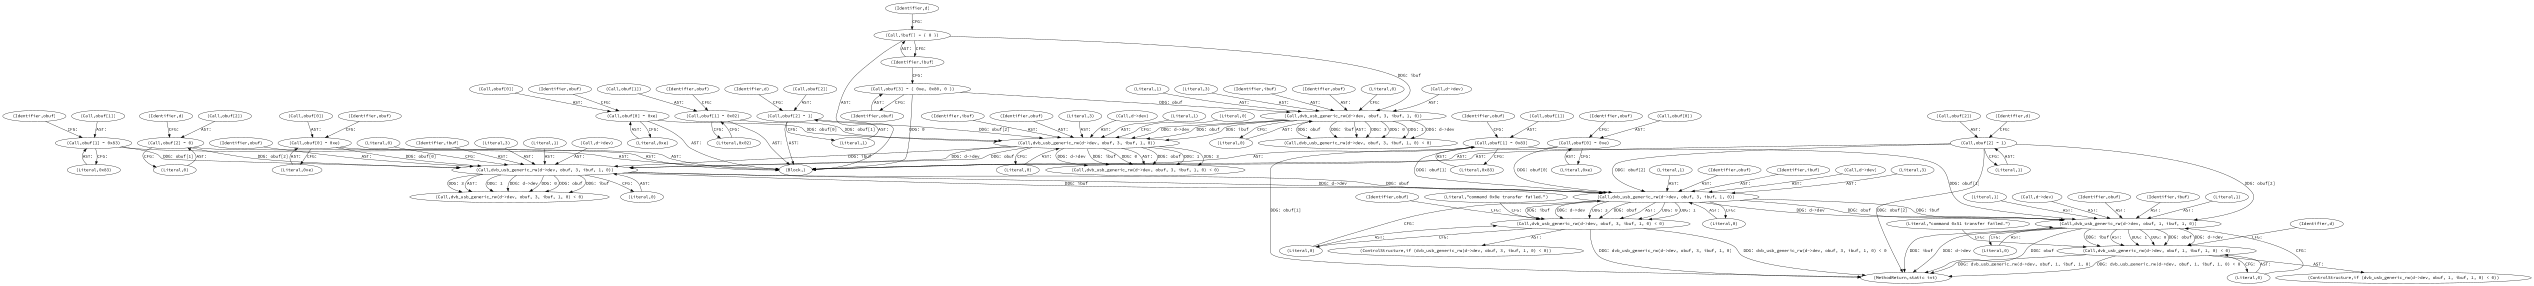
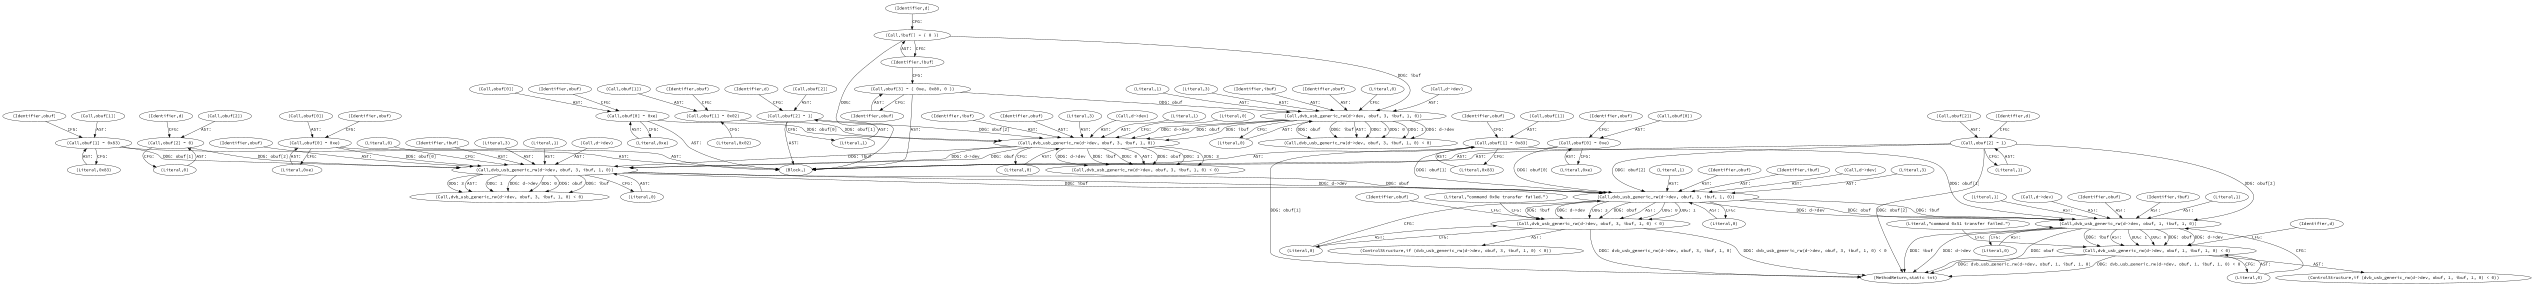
  digraph {
    fontname="Source Code Pro"
    node [fontname="Source Code Pro"]
    edge [fontname="Source Code Pro"]
    n1 [label="(Call,dvb_usb_generic_rw(d->dev, obuf, 3, ibuf, 1, 0))"]
    n2 [label="(Call,dvb_usb_generic_rw(d->dev, obuf, 3, ibuf, 1, 0) < 0)"]
    n3 [label="(Call,dvb_usb_generic_rw(d->dev, obuf, 1, ibuf, 1, 0))"]
    n4 [label="(Literal,0)"]
    n5 [label="(MethodReturn,static int)"]
    n6 [label="(ControlStructure,if (dvb_usb_generic_rw(d->dev, obuf, 3, ibuf, 1, 0) < 0))"]
    n7 [label="(Literal,0)"]
    n8 [label="(Call,dvb_usb_generic_rw(d->dev, obuf, 1, ibuf, 1, 0) < 0)"]
    n9 [label="(Literal,0)"]
    n10 [label="(Call,dvb_usb_generic_rw(d->dev, obuf, 3, ibuf, 1, 0))"]
    n11 [label="(Call,dvb_usb_generic_rw(d->dev, obuf, 3, ibuf, 1, 0) < 0)"]
    n12 [label="(Literal,0)"]
    n13 [label="(Call,dvb_usb_generic_rw(d->dev, obuf, 3, ibuf, 1, 0))"]
    n14 [label="(Literal,0)"]
    n15 [label="(Call,dvb_usb_generic_rw(d->dev, obuf, 3, ibuf, 1, 0) < 0)"]
    n16 [label="(Call,dvb_usb_generic_rw(d->dev, obuf, 3, ibuf, 1, 0))"]
    n17 [label="(Literal,0)"]
    n18 [label="(Call,dvb_usb_generic_rw(d->dev, obuf, 3, ibuf, 1, 0) < 0)"]
    n19 [label="(Call,obuf[3] = { 0xe, 0x80, 0 })"]
    n20 [label="(Identifier,obuf)"]
    n21 [label="(Block,)"]
    n22 [label="(Call,ibuf[] = { 0 })"]
    n23 [label="(Identifier,ibuf)"]
    n24 [label="(Call,obuf[0] = 0xe)"]
    n25 [label="(Literal,0xe)"]
    n26 [label="(Call,obuf[1] = 0x02)"]
    n27 [label="(Literal,0x02)"]
    n28 [label="(Call,obuf[2] = 1)"]
    n29 [label="(Literal,1)"]
    n30 [label="(Call,obuf[1] = 0x83)"]
    n31 [label="(Literal,0x83)"]
    n32 [label="(Call,obuf[2] = 0)"]
    n33 [label="(Literal,0)"]
    n34 [label="(Call,obuf[0] = 0xe)"]
    n35 [label="(Literal,0xe)"]
    n36 [label="(Call,obuf[2] = 1)"]
    n37 [label="(Literal,1)"]
    n38 [label="(Call,obuf[1] = 0x83)"]
    n39 [label="(Literal,0x83)"]
    n40 [label="(Call,obuf[0] = 0xe)"]
    n41 [label="(Literal,0xe)"]
    n42 [label="(Literal,0)"]
    n43 [label="(ControlStructure,if (dvb_usb_generic_rw(d->dev, obuf, 1, ibuf, 1, 0) < 0))"]
    n44 [label="(Identifier,obuf)"]
    n45 [label="(Identifier,obuf)"]
    n46 [label="(Literal,0)"]
    n47 [label="(Identifier,d)"]
    n48 [label="(Identifier,d)"]
    n49 [label="(Call,obuf[0])"]
    n50 [label="(Identifier,ibuf)"]
    n51 [label="(Call,d->dev)"]
    n52 [label="(Literal,3)"]
    n53 [label="(Call,obuf[1])"]
    n54 [label="(Identifier,obuf)"]
    n55 [label="(Call,obuf[2])"]
    n56 [label="(Literal,1)"]
    n57 [label="(Call,d->dev)"]
    n58 [label="(Literal,1)"]
    n59 [label="(Call,obuf[1])"]
    n60 [label="(Literal,3)"]
    n61 [label="(Identifier,obuf)"]
    n62 [label="(Literal,1)"]
    n63 [label="(Call,obuf[2])"]
    n64 [label="(Call,d->dev)"]
    n65 [label="(Literal,1)"]
    n66 [label="(Literal,3)"]
    n67 [label="(Identifier,obuf)"]
    n68 [label="(Identifier,obuf)"]
    n69 [label="(Identifier,ibuf)"]
    n70 [label="(Identifier,d)"]
    n71 [label="(Identifier,obuf)"]
    n72 [label="(Identifier,d)"]
    n73 [label="(Identifier,ibuf)"]
    n74 [label="(Call,obuf[2])"]
    n75 [label="(Identifier,d)"]
    n76 [label="(Literal,\"command 0x0e transfer failed.\")"]
    n77 [label="(Literal,0)"]
    n78 [label="(Identifier,ibuf)"]
    n79 [label="(Identifier,ibuf)"]
    n80 [label="(Identifier,obuf)"]
    n81 [label="(Call,obuf[0])"]
    n82 [label="(Identifier,obuf)"]
    n83 [label="(Identifier,obuf)"]
    n84 [label="(Identifier,obuf)"]
    n85 [label="(Call,obuf[1])"]
    n86 [label="(Literal,\"command 0x51 transfer failed.\")"]
    n87 [label="(Call,obuf[0])"]
    n88 [label="(Call,d->dev)"]
    n89 [label="(Literal,1)"]
    n90 [label="(Literal,0)"]
    n91 [label="(Literal,1)"]
    n92 [label="(Identifier,obuf)"]
    n93 [label="(Literal,3)"]
    n94 [label="(Call,d->dev)"]
    n1 -> n2 [label="AST: "]
    n1 -> n2 [label="DDG: 0"]
    n1 -> n2 [label="DDG: 1"]
    n1 -> n2 [label="DDG: ibuf"]
    n1 -> n2 [label="DDG: d->dev"]
    n1 -> n2 [label="DDG: 3"]
    n1 -> n2 [label="DDG: obuf"]
    n1 -> n3 [label="DDG: d->dev"]
    n1 -> n3 [label="DDG: obuf"]
    n1 -> n3 [label="DDG: ibuf"]
    n1 -> n4 [label="CFG: "]
    n2 -> n5 [label="DDG: dvb_usb_generic_rw(d->dev, obuf, 3, ibuf, 1, 0)"]
    n2 -> n5 [label="DDG: dvb_usb_generic_rw(d->dev, obuf, 3, ibuf, 1, 0) < 0"]
    n2 -> n6 [label="AST: "]
    n2 -> n7 [label="CFG: "]
    n3 -> n5 [label="DDG: ibuf"]
    n3 -> n5 [label="DDG: obuf"]
    n3 -> n5 [label="DDG: d->dev"]
    n3 -> n8 [label="AST: "]
    n3 -> n8 [label="DDG: 1"]
    n3 -> n8 [label="DDG: 0"]
    n3 -> n8 [label="DDG: obuf"]
    n3 -> n8 [label="DDG: d->dev"]
    n3 -> n8 [label="DDG: ibuf"]
    n3 -> n9 [label="CFG: "]
    n4 -> n1 [label="AST: "]
    n7 -> n1 [label="CFG: "]
    n7 -> n2 [label="AST: "]
    n8 -> n5 [label="DDG: dvb_usb_generic_rw(d->dev, obuf, 1, ibuf, 1, 0)"]
    n8 -> n5 [label="DDG: dvb_usb_generic_rw(d->dev, obuf, 1, ibuf, 1, 0) < 0"]
    n8 -> n42 [label="CFG: "]
    n8 -> n43 [label="AST: "]
    n9 -> n3 [label="AST: "]
    n10 -> n1 [label="DDG: d->dev"]
    n10 -> n1 [label="DDG: obuf"]
    n10 -> n1 [label="DDG: ibuf"]
    n10 -> n11 [label="AST: "]
    n10 -> n11 [label="DDG: 1"]
    n10 -> n11 [label="DDG: d->dev"]
    n10 -> n11 [label="DDG: 0"]
    n10 -> n11 [label="DDG: obuf"]
    n10 -> n11 [label="DDG: ibuf"]
    n10 -> n11 [label="DDG: 3"]
    n10 -> n12 [label="CFG: "]
    n12 -> n10 [label="AST: "]
    n13 -> n10 [label="DDG: d->dev"]
    n13 -> n10 [label="DDG: obuf"]
    n13 -> n10 [label="DDG: ibuf"]
    n13 -> n14 [label="CFG: "]
    n13 -> n15 [label="AST: "]
    n13 -> n15 [label="DDG: obuf"]
    n13 -> n15 [label="DDG: 1"]
    n13 -> n15 [label="DDG: 3"]
    n13 -> n15 [label="DDG: d->dev"]
    n13 -> n15 [label="DDG: ibuf"]
    n13 -> n15 [label="DDG: 0"]
    n14 -> n13 [label="AST: "]
    n16 -> n13 [label="DDG: d->dev"]
    n16 -> n13 [label="DDG: obuf"]
    n16 -> n13 [label="DDG: ibuf"]
    n16 -> n17 [label="CFG: "]
    n16 -> n18 [label="AST: "]
    n16 -> n18 [label="DDG: 3"]
    n16 -> n18 [label="DDG: 0"]
    n16 -> n18 [label="DDG: 1"]
    n16 -> n18 [label="DDG: d->dev"]
    n16 -> n18 [label="DDG: obuf"]
    n16 -> n18 [label="DDG: ibuf"]
    n17 -> n16 [label="AST: "]
    n19 -> n16 [label="DDG: obuf"]
    n19 -> n20 [label="CFG: "]
-   n19 -> n21 [label="DDG: 0"]
+   n19 -> n21 [label="AST: "]
    n20 -> n19 [label="AST: "]
    n22 -> n16 [label="DDG: ibuf"]
-   n22 -> n21 [label="AST: "]
+   n22 -> n21 [label="DDG: "]
    n22 -> n23 [label="CFG: "]
    n23 -> n19 [label="CFG: "]
    n23 -> n22 [label="AST: "]
    n24 -> n13 [label="DDG: obuf[0]"]
    n24 -> n21 [label="AST: "]
    n24 -> n25 [label="CFG: "]
    n25 -> n24 [label="AST: "]
    n26 -> n13 [label="DDG: obuf[1]"]
-   n26 -> n21 [label="AST: "]
-   n26 -> n27 [label="CFG: "]
    n27 -> n26 [label="CFG: "]
    n28 -> n13 [label="DDG: obuf[2]"]
    n28 -> n21 [label="AST: "]
    n28 -> n29 [label="CFG: "]
    n29 -> n28 [label="AST: "]
    n30 -> n10 [label="DDG: obuf[1]"]
    n30 -> n21 [label="AST: "]
    n30 -> n31 [label="CFG: "]
    n31 -> n30 [label="AST: "]
    n32 -> n10 [label="DDG: obuf[2]"]
-   n32 -> n21 [label="AST: "]
    n32 -> n33 [label="CFG: "]
    n33 -> n32 [label="AST: "]
    n34 -> n10 [label="DDG: obuf[0]"]
    n34 -> n21 [label="AST: "]
    n34 -> n35 [label="CFG: "]
    n35 -> n34 [label="AST: "]
    n36 -> n1 [label="DDG: obuf[2]"]
    n36 -> n3 [label="DDG: obuf[2]"]
    n36 -> n5 [label="DDG: obuf[2]"]
    n36 -> n21 [label="AST: "]
    n36 -> n37 [label="CFG: "]
    n37 -> n36 [label="AST: "]
    n38 -> n1 [label="DDG: obuf[1]"]
    n38 -> n3 [label="DDG: obuf[1]"]
    n38 -> n5 [label="DDG: obuf[1]"]
    n38 -> n21 [label="AST: "]
    n38 -> n39 [label="CFG: "]
    n39 -> n38 [label="AST: "]
    n40 -> n1 [label="DDG: obuf[0]"]
    n40 -> n21 [label="AST: "]
    n40 -> n41 [label="CFG: "]
    n41 -> n40 [label="AST: "]
    n42 -> n3 [label="CFG: "]
    n42 -> n8 [label="AST: "]
    n44 -> n10 [label="AST: "]
    n45 -> n38 [label="CFG: "]
    n46 -> n10 [label="CFG: "]
    n47 -> n28 [label="CFG: "]
    n48 -> n8 [label="CFG: "]
    n49 -> n34 [label="AST: "]
    n50 -> n10 [label="AST: "]
    n51 -> n16 [label="AST: "]
    n52 -> n13 [label="AST: "]
    n53 -> n38 [label="AST: "]
    n54 -> n30 [label="CFG: "]
    n55 -> n36 [label="AST: "]
    n56 -> n3 [label="AST: "]
    n57 -> n13 [label="AST: "]
    n58 -> n16 [label="AST: "]
    n59 -> n26 [label="AST: "]
    n60 -> n10 [label="AST: "]
    n61 -> n26 [label="CFG: "]
    n62 -> n13 [label="AST: "]
    n63 -> n28 [label="AST: "]
    n64 -> n3 [label="AST: "]
    n65 -> n1 [label="AST: "]
    n66 -> n16 [label="AST: "]
    n67 -> n2 [label="CFG: "]
    n68 -> n1 [label="AST: "]
    n69 -> n16 [label="AST: "]
    n70 -> n32 [label="CFG: "]
    n71 -> n3 [label="AST: "]
    n72 -> n22 [label="CFG: "]
    n73 -> n1 [label="AST: "]
    n74 -> n32 [label="AST: "]
    n75 -> n36 [label="CFG: "]
    n76 -> n2 [label="CFG: "]
    n77 -> n13 [label="CFG: "]
    n78 -> n3 [label="AST: "]
    n79 -> n13 [label="AST: "]
    n80 -> n40 [label="CFG: "]
    n81 -> n24 [label="AST: "]
    n82 -> n13 [label="AST: "]
    n83 -> n16 [label="AST: "]
    n84 -> n34 [label="CFG: "]
    n85 -> n30 [label="AST: "]
    n86 -> n8 [label="CFG: "]
    n87 -> n40 [label="AST: "]
    n88 -> n1 [label="AST: "]
    n89 -> n10 [label="AST: "]
    n90 -> n16 [label="CFG: "]
    n91 -> n3 [label="AST: "]
    n92 -> n24 [label="CFG: "]
    n93 -> n1 [label="AST: "]
    n94 -> n10 [label="AST: "]
  }
